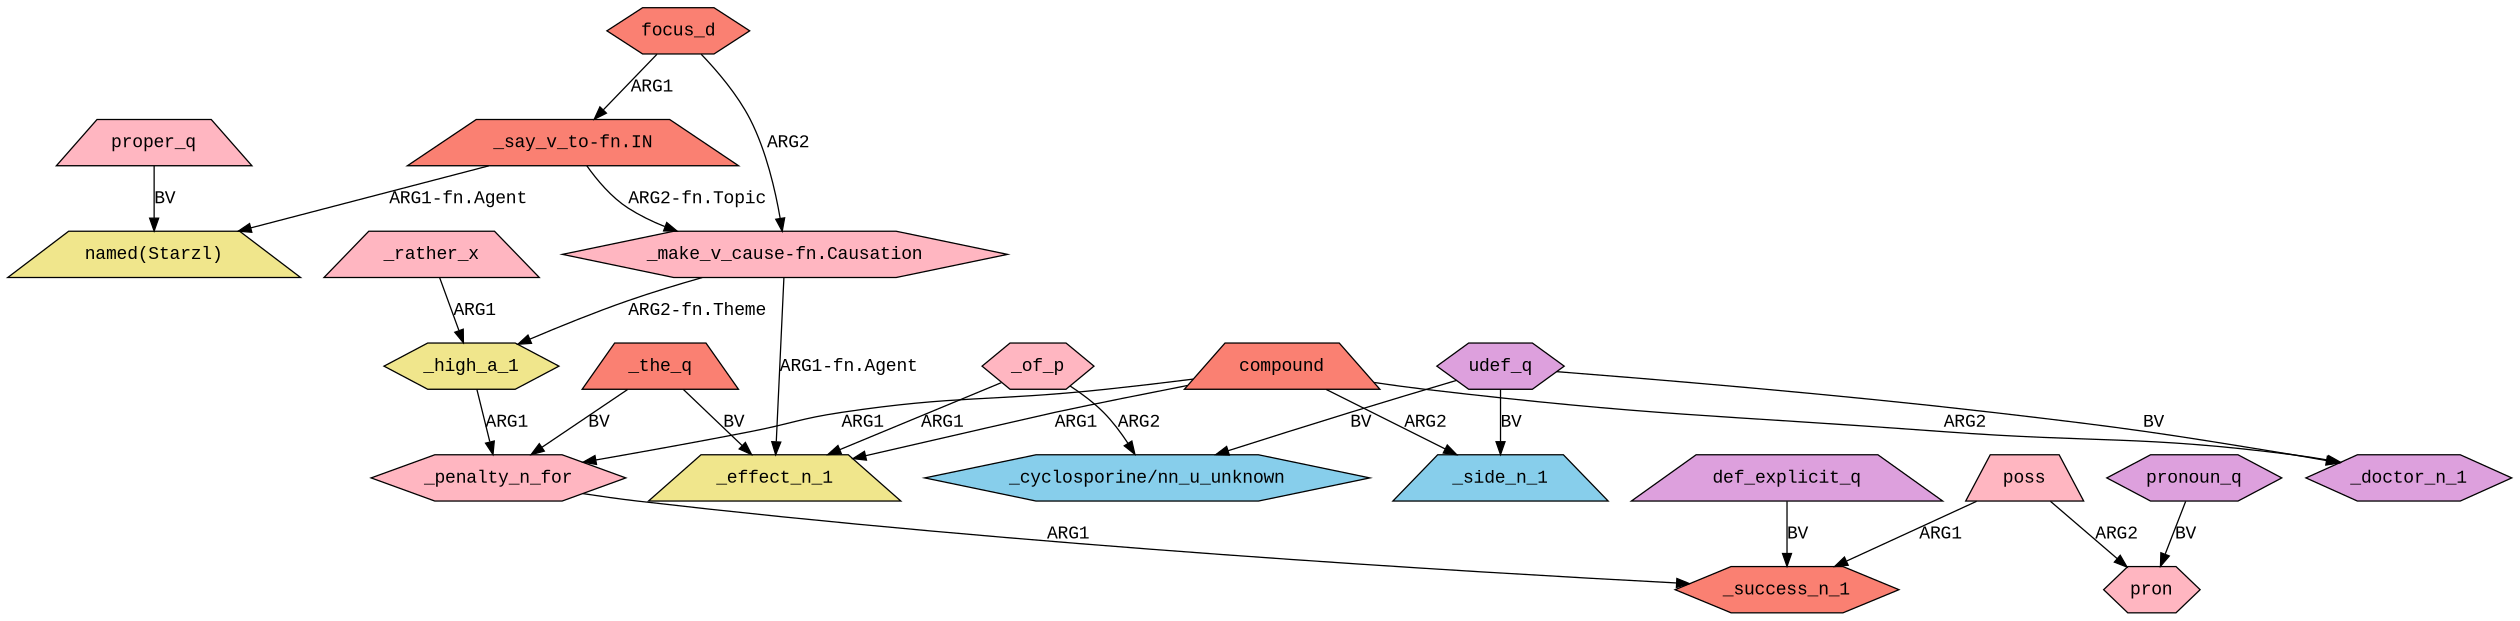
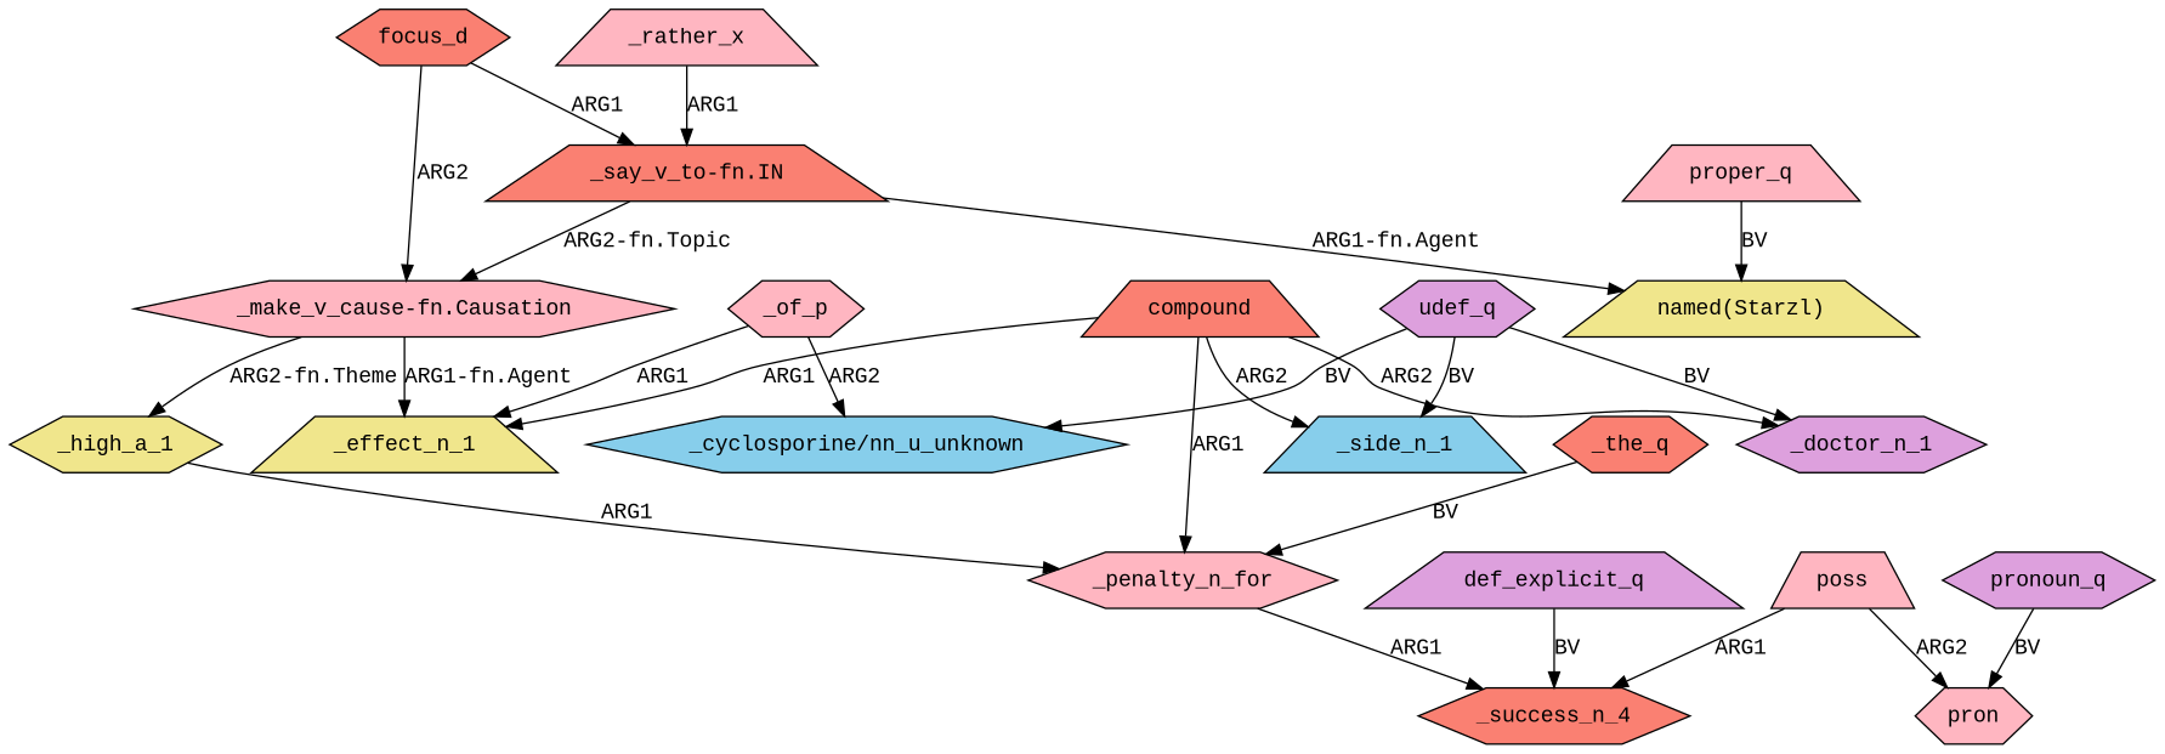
  digraph {
    fontname="Liberation Mono"
    node [fillcolor=lightpink fontname="Liberation Mono" shape=hexagon style=filled]
    edge [fontname="Liberation Mono"]
    "_say_v_to-fn.IN" [fillcolor=salmon shape=trapezium]
    "_make_v_cause-fn.Causation"
    "named(Starzl)" [fillcolor=khaki shape=trapezium]
    _effect_n_1 [fillcolor=khaki shape=trapezium]
    _high_a_1 [fillcolor=khaki]
    _penalty_n_for
    _of_p
    "_cyclosporine/nn_u_unknown" [fillcolor=skyblue]
    compound [fillcolor=salmon shape=trapezium]
    _doctor_n_1 [fillcolor=plum]
    _side_n_1 [fillcolor=skyblue shape=trapezium]
-   _success_n_1 [fillcolor=salmon]
+   _success_n_1 [fillcolor=salmon label=_success_n_4]
    poss [shape=trapezium]
    pron
    proper_q [shape=trapezium]
    udef_q [fillcolor=plum]
    pronoun_q [fillcolor=plum]
    focus_d [fillcolor=salmon]
-   _the_q [fillcolor=salmon shape=trapezium]
+   _the_q [fillcolor=salmon]
    def_explicit_q [fillcolor=plum shape=trapezium]
    _rather_x [shape=trapezium]
    "_say_v_to-fn.IN" -> "_make_v_cause-fn.Causation" [label="ARG2-fn.Topic"]
    "_say_v_to-fn.IN" -> "named(Starzl)" [label="ARG1-fn.Agent"]
    "_make_v_cause-fn.Causation" -> _effect_n_1 [label="ARG1-fn.Agent"]
    "_make_v_cause-fn.Causation" -> _high_a_1 [label="ARG2-fn.Theme"]
    _high_a_1 -> _penalty_n_for [label=ARG1]
    _penalty_n_for -> _success_n_1 [label=ARG1]
    _of_p -> _effect_n_1 [label=ARG1]
    _of_p -> "_cyclosporine/nn_u_unknown" [label=ARG2]
    compound -> _effect_n_1 [label=ARG1]
    compound -> _penalty_n_for [label=ARG1]
    compound -> _doctor_n_1 [label=ARG2]
    compound -> _side_n_1 [label=ARG2]
    poss -> _success_n_1 [label=ARG1]
    poss -> pron [label=ARG2]
    proper_q -> "named(Starzl)" [label=BV]
    udef_q -> "_cyclosporine/nn_u_unknown" [label=BV]
    udef_q -> _doctor_n_1 [label=BV]
    udef_q -> _side_n_1 [label=BV]
    pronoun_q -> pron [label=BV]
    focus_d -> "_say_v_to-fn.IN" [label=ARG1]
    focus_d -> "_make_v_cause-fn.Causation" [label=ARG2]
-   _the_q -> _effect_n_1 [label=BV]
    _the_q -> _penalty_n_for [label=BV]
    def_explicit_q -> _success_n_1 [label=BV]
-   _rather_x -> _high_a_1 [label=ARG1]
+   _rather_x -> "_say_v_to-fn.IN" [label=ARG1]
  }
